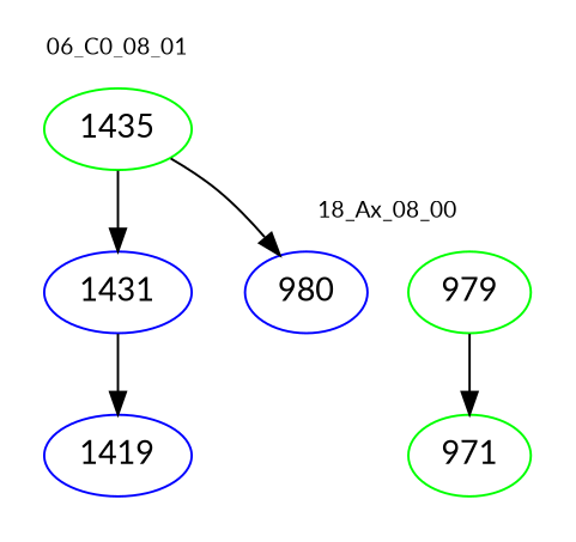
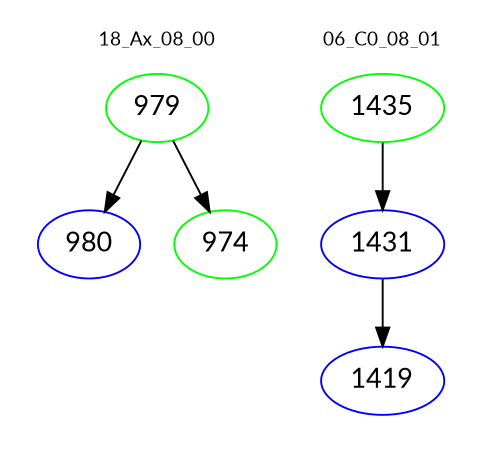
  digraph {
    fontname=Lato
    node [color=green fontname=Lato]
    edge [color=black fontname=Lato]
    n1 [label=979]
    n2 [color=blue label=980]
-   n3 [label=971]
+   n3 [label=974]
    n4 [label=1435]
    n5 [color=blue label=1431]
    n6 [color=blue label=1419]
    subgraph cluster_1 {
      color=white
      fontsize=10
      label="18_Ax_08_00"
      n1
      n2
      n3
    }
    subgraph cluster_2 {
      color=white
      fontsize=10
      label="06_C0_08_01"
      n4
      n5
      n6
    }
-   n4 -> n2
+   n1 -> n2
    n1 -> n3
    n4 -> n5
    n5 -> n6
  }
